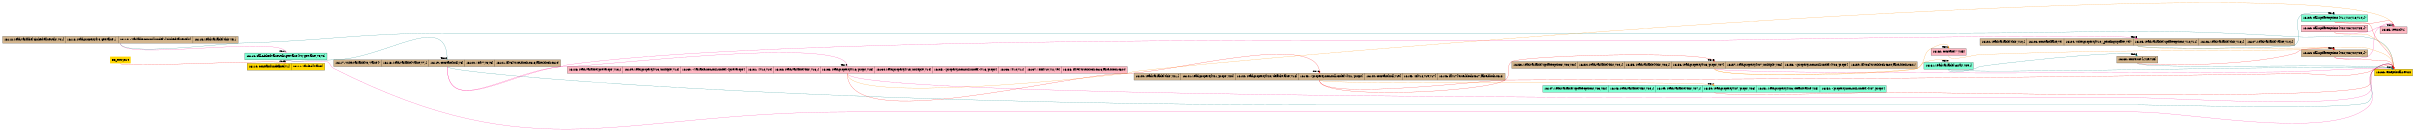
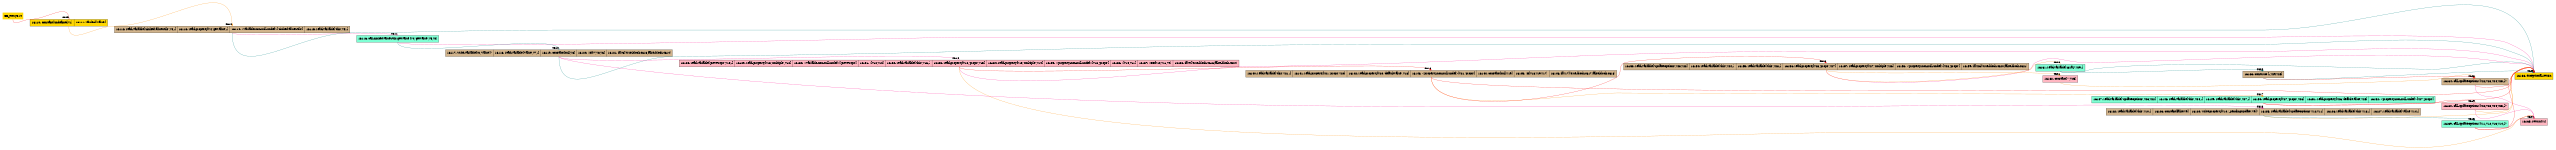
  digraph {
    rankdir=LR
    node [fillcolor=tan shape=record style=filled]
    edge [arrowhead=diamond color=red headport=n tailport=s]
    BB_entry314 [fillcolor=gold shape=none]
    n2 [fillcolor=gold label="{16110: constant[undefined,v1]|16111: vardecl['value']}"]
    n3 [label="{16112: read-variable['LinkedValueUtils',v4,-]|16113: read-property[v4,'getValue',-]|16114: \<variable-non-null-undef\>['LinkedValueUtils']|16115: read-variable['this',v5,-]}"]
    n4 [fillcolor=aquamarine label="{16116: call-LinkedValueUtils.getValue [v4,'getValue',v5,v2]}"]
    n5 [fillcolor=gold label="{16166: exceptional-return}"]
    n6 [label="{16117: write-variable[v2,'value']*|16118: read-variable['value',v7,-]|16119: constant[null,v8]|16120: !=[v7,v8,v6]|16121: if[v6](true-block:4613,false-block:4614)}"]
    n7 [label="{16122: read-variable['this',v10,-]|16123: constant[false,v9]|16124: write-property[v10,'_pendingUpdate',v9]*|16125: read-variable['updateOptions',v12,v11]|16126: read-variable['this',v13,-]|16127: read-variable['value',v14,-]}"]
    n8 [fillcolor=lightpink label="{16128: read-variable['prevProps',v13,-]|16129: read-property[v13,'multiple',v12]|16130: \<variable-non-null-undef\>['prevProps']|16131: ![v12,v10]|16132: read-variable['this',v16,-]|16133: read-property[v16,'props',v15]|16134: read-property[v15,'multiple',v14]|16135: \<property-non-null-undef\>[v16,'props']|16136: ![v14,v11]|16137: !==[v10,v11,v9]|16138: if[v9](true-block:4616,false-block:4624)}"]
    n9 [fillcolor=aquamarine label="{16139: call-updateOptions [v11,v12,v13,v14,-]*}"]
    n10 [label="{16140: read-variable['this',v21,-]|16141: read-property[v21,'props',v20]|16142: read-property[v20,'defaultValue',v18]|16143: \<property-non-null-undef\>[v21,'props']|16144: constant[null,v19]|16145: !=[v18,v19,v17]|16146: if[v17](true-block:4617,false-block:4618)}"]
    n11 [fillcolor=lightpink label="{16165: return[v1]}"]
    n12 [fillcolor=aquamarine label="{16147: read-variable['updateOptions',v23,v22]|16148: read-variable['this',v24,-]|16149: read-variable['this',v27,-]|16150: read-property[v27,'props',v26]|16151: read-property[v26,'defaultValue',v25]|16152: \<property-non-null-undef\>[v27,'props']}"]
    n13 [label="{16153: read-variable['updateOptions',v23,v22]|16154: read-variable['this',v24,-]|16155: read-variable['this',v28,-]|16156: read-property[v28,'props',v27]|16157: read-property[v27,'multiple',v26]|16158: \<property-non-null-undef\>[v28,'props']|16159: if[v26](true-block:4620,false-block:4621)}"]
    n14 [fillcolor=lightpink label="{16160: call-updateOptions [v22,v23,v24,v25,-]*}"]
    n15 [fillcolor=aquamarine label="{16161: read-variable['Array',v29,-]}"]
    n16 [fillcolor=lightpink label="{16162: constant[\"\",v25]}"]
    n17 [label="{16163: construct [-,v29,v25]}"]
    n18 [label="{16164: call-updateOptions [v22,v23,v24,v25,-]*}"]
    BB_entry314 -> n2 [arrowhead=odot headlabel="    4609"]
+   n2 -> n3 [color=darkorange headlabel="      4610"]
    n3 -> n4 [arrowhead=odot color=deeppink headlabel="      4611"]
    n3 -> n5 [color=teal headlabel="      4625"]
    n4 -> n5 [color=deeppink]
    n4 -> n6 [arrowhead=odot color=teal headlabel="      4612"]
    n6 -> n5 [arrowhead=odot color=teal]
    n6 -> n7 [color=deeppink headlabel="      4613"]
    n6 -> n8 [arrowhead=odot color=deeppink headlabel="      4614"]
    n7 -> n5 [color=darkorange]
    n7 -> n9 [color=teal headlabel="      4615"]
    n8 -> n5 [arrowhead=odot color=deeppink]
    n8 -> n10 [headlabel="      4616"]
    n8 -> n11 [arrowhead=odot color=darkorange headlabel="      4624"]
    n9 -> n5
    n9 -> n11 [arrowhead=odot]
    n10 -> n5
    n10 -> n12 [color=darkorange headlabel="      4617"]
    n10 -> n13 [headlabel="      4618"]
    n12 -> n5 [arrowhead=odot]
+   n12 -> n14 [arrowhead=odot headlabel="      4619"]
    n13 -> n5 [arrowhead=odot color=deeppink]
    n13 -> n15 [arrowhead=odot color=darkorange headlabel="      4620"]
    n13 -> n16 [color=darkorange headlabel="      4621"]
    n14 -> n5 [arrowhead=odot color=darkorange]
    n14 -> n11 [arrowhead=odot color=deeppink]
    n15 -> n5 [color=teal]
    n15 -> n17 [color=teal headlabel="      4622"]
    n16 -> n18 [arrowhead=odot color=darkorange headlabel="      4623"]
    n17 -> n5 [color=teal]
    n17 -> n18
    n18 -> n5
    n18 -> n11 [arrowhead=odot color=deeppink]
  }
